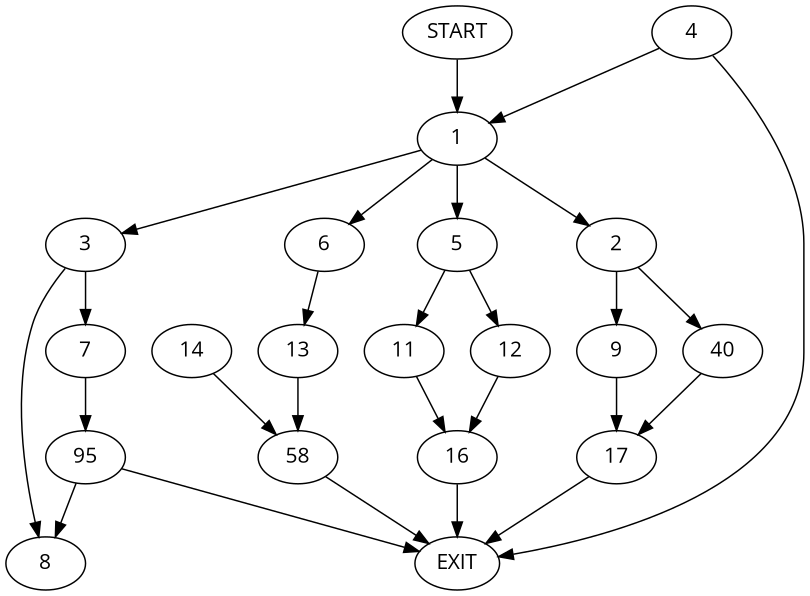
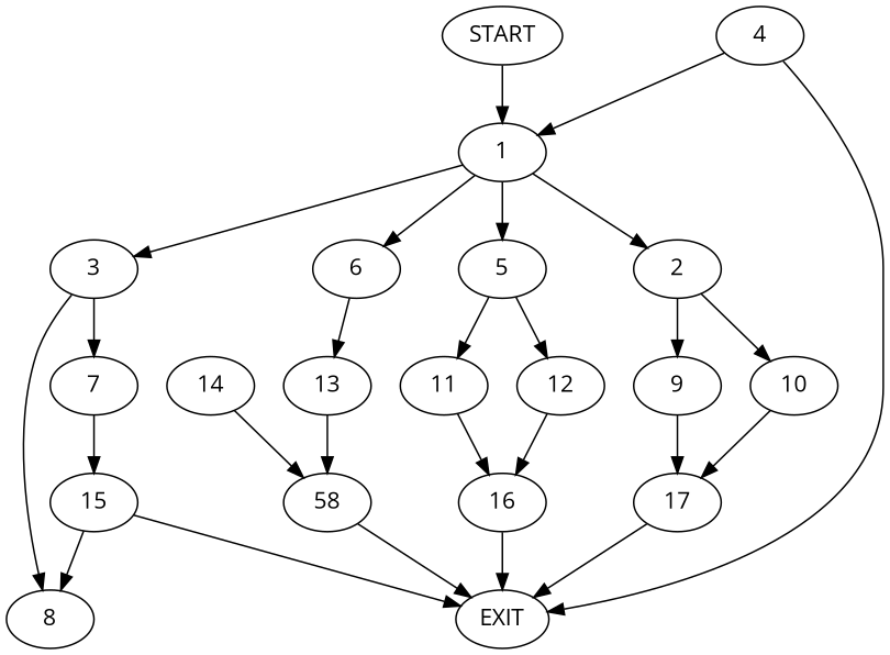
  digraph {
    fontname="Open Sans"
    node [fontname="Open Sans"]
    edge [fontname="Open Sans"]
    n1 [label=START]
    1
    2
    3
    5
    6
    9
-   10 [label=40]
+   10
    7
    8
    4
    n12 [label=EXIT]
    11
    12
    13
    17
-   15 [label=95]
+   15
    16
    n19 [label=58]
    14
    n1 -> 1
    1 -> 2
    1 -> 3
    1 -> 5
    1 -> 6
    2 -> 9
    2 -> 10
    3 -> 7
    3 -> 8
    5 -> 11
    5 -> 12
    6 -> 13
    9 -> 17
    10 -> 17
    7 -> 15
    4 -> 1
    4 -> n12
    11 -> 16
    12 -> 16
    13 -> n19
    17 -> n12
    15 -> 8
    15 -> n12
    16 -> n12
    n19 -> n12
    14 -> n19
  }
